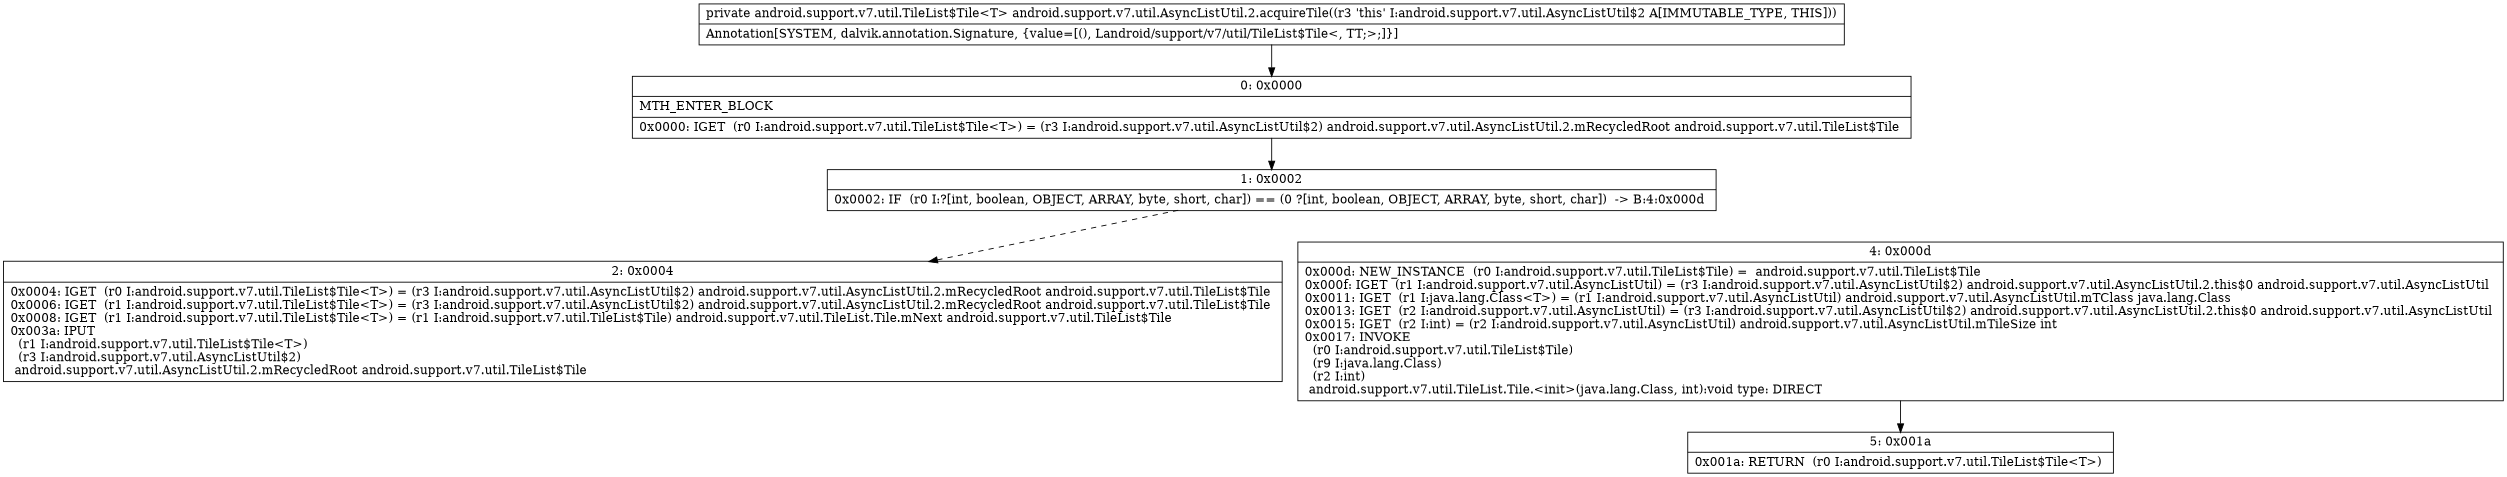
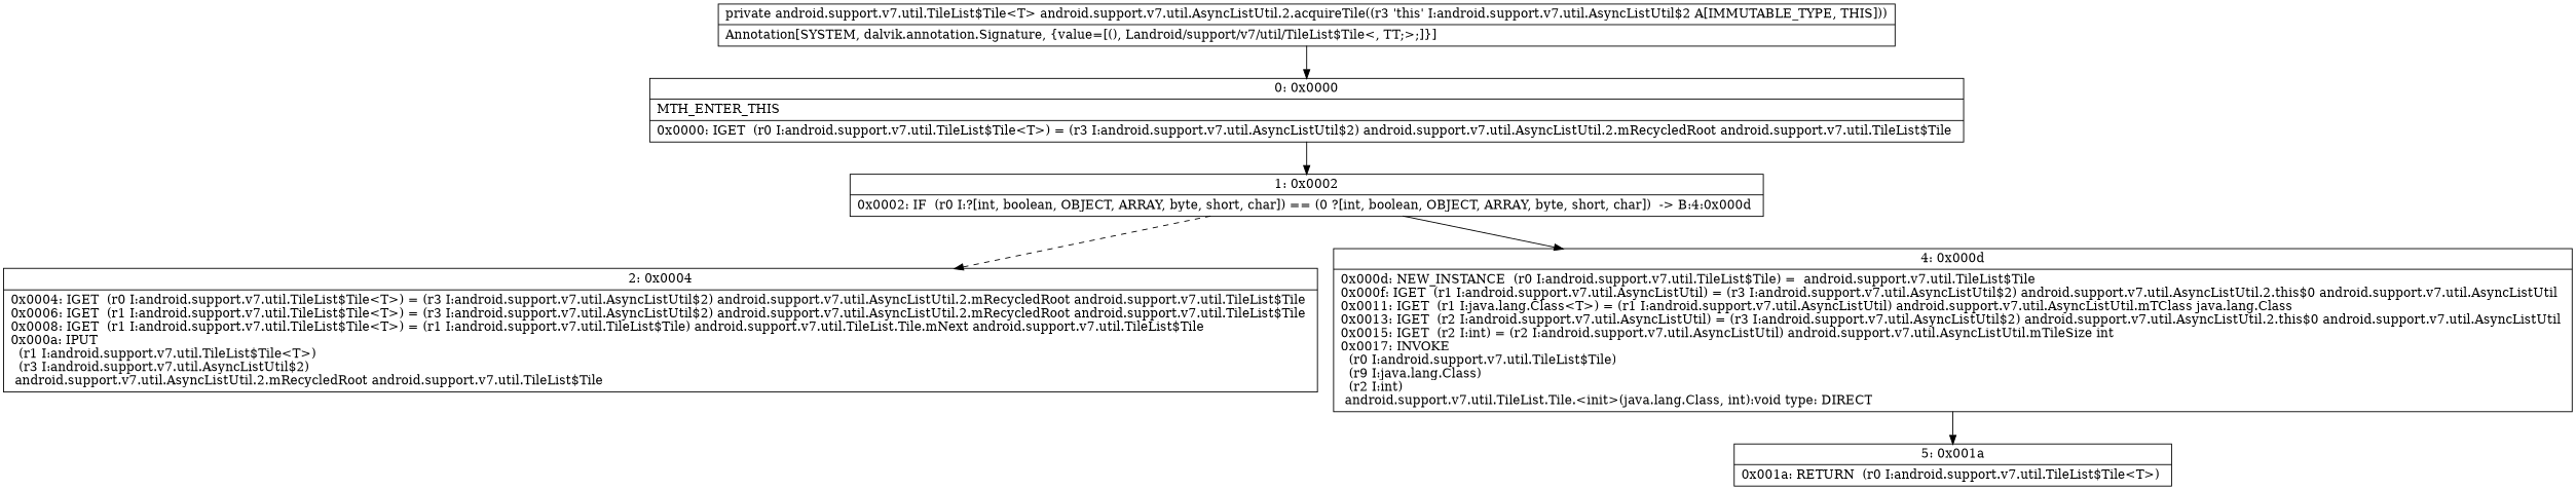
  digraph {
    node [shape=record]
-   n1 [label="{0\:\ 0x0000|MTH_ENTER_BLOCK\l|0x0000: IGET  (r0 I:android.support.v7.util.TileList$Tile\<T\>) = (r3 I:android.support.v7.util.AsyncListUtil$2) android.support.v7.util.AsyncListUtil.2.mRecycledRoot android.support.v7.util.TileList$Tile \l}"]
+   n1 [label="{0\:\ 0x0000|MTH_ENTER_THIS\l|0x0000: IGET  (r0 I:android.support.v7.util.TileList$Tile\<T\>) = (r3 I:android.support.v7.util.AsyncListUtil$2) android.support.v7.util.AsyncListUtil.2.mRecycledRoot android.support.v7.util.TileList$Tile \l}"]
    n2 [label="{1\:\ 0x0002|0x0002: IF  (r0 I:?[int, boolean, OBJECT, ARRAY, byte, short, char]) == (0 ?[int, boolean, OBJECT, ARRAY, byte, short, char])  \-\> B:4:0x000d \l}"]
-   n3 [label="{2\:\ 0x0004|0x0004: IGET  (r0 I:android.support.v7.util.TileList$Tile\<T\>) = (r3 I:android.support.v7.util.AsyncListUtil$2) android.support.v7.util.AsyncListUtil.2.mRecycledRoot android.support.v7.util.TileList$Tile \l0x0006: IGET  (r1 I:android.support.v7.util.TileList$Tile\<T\>) = (r3 I:android.support.v7.util.AsyncListUtil$2) android.support.v7.util.AsyncListUtil.2.mRecycledRoot android.support.v7.util.TileList$Tile \l0x0008: IGET  (r1 I:android.support.v7.util.TileList$Tile\<T\>) = (r1 I:android.support.v7.util.TileList$Tile) android.support.v7.util.TileList.Tile.mNext android.support.v7.util.TileList$Tile \l0x003a: IPUT  \l  (r1 I:android.support.v7.util.TileList$Tile\<T\>)\l  (r3 I:android.support.v7.util.AsyncListUtil$2)\l android.support.v7.util.AsyncListUtil.2.mRecycledRoot android.support.v7.util.TileList$Tile \l}"]
+   n3 [label="{2\:\ 0x0004|0x0004: IGET  (r0 I:android.support.v7.util.TileList$Tile\<T\>) = (r3 I:android.support.v7.util.AsyncListUtil$2) android.support.v7.util.AsyncListUtil.2.mRecycledRoot android.support.v7.util.TileList$Tile \l0x0006: IGET  (r1 I:android.support.v7.util.TileList$Tile\<T\>) = (r3 I:android.support.v7.util.AsyncListUtil$2) android.support.v7.util.AsyncListUtil.2.mRecycledRoot android.support.v7.util.TileList$Tile \l0x0008: IGET  (r1 I:android.support.v7.util.TileList$Tile\<T\>) = (r1 I:android.support.v7.util.TileList$Tile) android.support.v7.util.TileList.Tile.mNext android.support.v7.util.TileList$Tile \l0x000a: IPUT  \l  (r1 I:android.support.v7.util.TileList$Tile\<T\>)\l  (r3 I:android.support.v7.util.AsyncListUtil$2)\l android.support.v7.util.AsyncListUtil.2.mRecycledRoot android.support.v7.util.TileList$Tile \l}"]
    n4 [label="{4\:\ 0x000d|0x000d: NEW_INSTANCE  (r0 I:android.support.v7.util.TileList$Tile) =  android.support.v7.util.TileList$Tile \l0x000f: IGET  (r1 I:android.support.v7.util.AsyncListUtil) = (r3 I:android.support.v7.util.AsyncListUtil$2) android.support.v7.util.AsyncListUtil.2.this$0 android.support.v7.util.AsyncListUtil \l0x0011: IGET  (r1 I:java.lang.Class\<T\>) = (r1 I:android.support.v7.util.AsyncListUtil) android.support.v7.util.AsyncListUtil.mTClass java.lang.Class \l0x0013: IGET  (r2 I:android.support.v7.util.AsyncListUtil) = (r3 I:android.support.v7.util.AsyncListUtil$2) android.support.v7.util.AsyncListUtil.2.this$0 android.support.v7.util.AsyncListUtil \l0x0015: IGET  (r2 I:int) = (r2 I:android.support.v7.util.AsyncListUtil) android.support.v7.util.AsyncListUtil.mTileSize int \l0x0017: INVOKE  \l  (r0 I:android.support.v7.util.TileList$Tile)\l  (r9 I:java.lang.Class)\l  (r2 I:int)\l android.support.v7.util.TileList.Tile.\<init\>(java.lang.Class, int):void type: DIRECT \l}"]
    n5 [label="{5\:\ 0x001a|0x001a: RETURN  (r0 I:android.support.v7.util.TileList$Tile\<T\>) \l}"]
    n6 [label="{private android.support.v7.util.TileList$Tile\<T\> android.support.v7.util.AsyncListUtil.2.acquireTile((r3 'this' I:android.support.v7.util.AsyncListUtil$2 A[IMMUTABLE_TYPE, THIS]))  | Annotation[SYSTEM, dalvik.annotation.Signature, \{value=[(), Landroid\/support\/v7\/util\/TileList$Tile\<, TT;\>;]\}]\l}"]
    n1 -> n2
    n2 -> n3 [style=dashed]
+   n2 -> n4
    n4 -> n5
    n6 -> n1
  }
